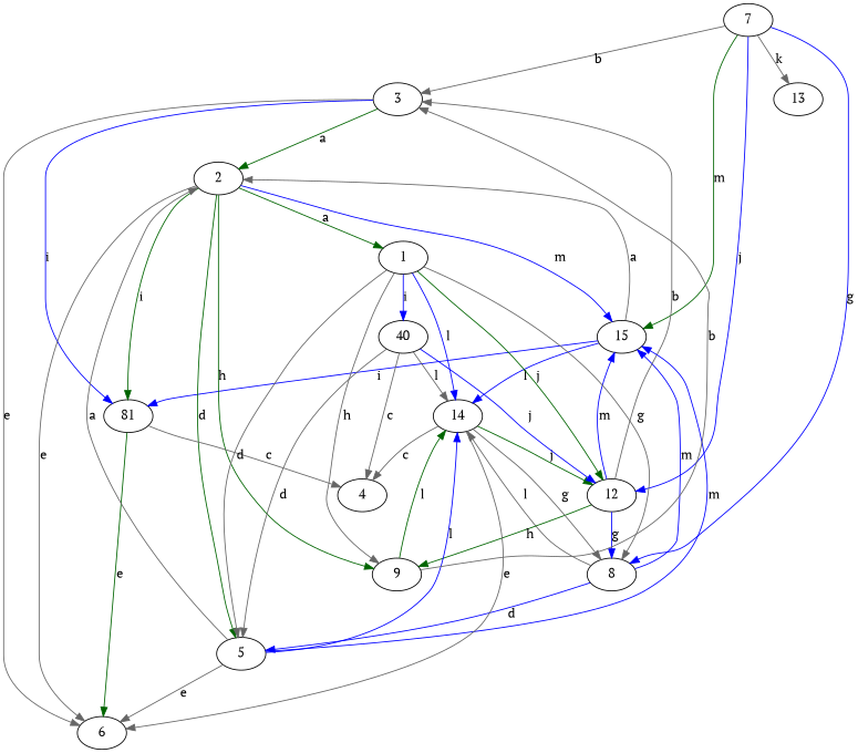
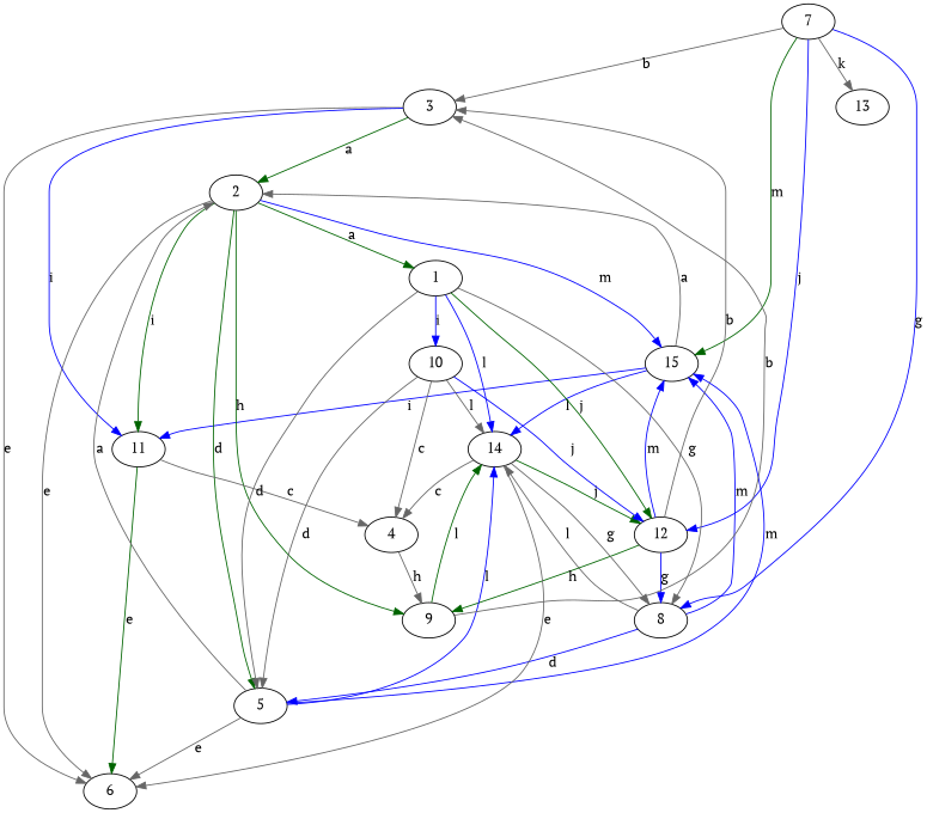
  strict digraph {
    fontname="PT Serif"
    node [fontname="PT Serif"]
    edge [color=gray40 fontname="PT Serif"]
    n1 [label=7]
    3
    8
    12
    13
    15
    2
    6
-   11 [label=81]
+   11
    5
    14
    9
    1
-   10 [label=40]
+   10
    4
    n1 -> 3 [label=b]
    n1 -> 8 [color=blue label=g]
    n1 -> 12 [color=blue label=j]
    n1 -> 13 [label=k]
    n1 -> 15 [color=darkgreen label=m]
    3 -> 2 [color=darkgreen label=a]
    3 -> 6 [label=e]
    3 -> 11 [color=blue label=i]
    8 -> 15 [color=blue label=m]
    8 -> 5 [color=blue label=d]
    8 -> 14 [label=l]
    12 -> 3 [label=b]
    12 -> 8 [color=blue label=g]
    12 -> 15 [color=blue label=m]
    12 -> 9 [color=darkgreen label=h]
    15 -> 2 [label=a]
    15 -> 11 [color=blue label=i]
    15 -> 14 [color=blue label=l]
    2 -> 15 [color=blue label=m]
    2 -> 6 [label=e]
    2 -> 11 [color=darkgreen label=i]
    2 -> 5 [color=darkgreen label=d]
    2 -> 9 [color=darkgreen label=h]
    2 -> 1 [color=darkgreen label=a]
    11 -> 6 [color=darkgreen label=e]
    11 -> 4 [label=c]
    5 -> 15 [color=blue label=m]
    5 -> 2 [label=a]
    5 -> 6 [label=e]
    5 -> 14 [color=blue label=l]
    14 -> 8 [label=g]
    14 -> 12 [color=darkgreen label=j]
    14 -> 6 [label=e]
    14 -> 4 [label=c]
    9 -> 3 [label=b]
    9 -> 14 [color=darkgreen label=l]
    1 -> 8 [label=g]
    1 -> 12 [color=darkgreen label=j]
    1 -> 5 [label=d]
    1 -> 14 [color=blue label=l]
-   1 -> 9 [label=h]
+   4 -> 9 [label=h]
    1 -> 10 [color=blue label=i]
    10 -> 12 [color=blue label=j]
    10 -> 5 [label=d]
    10 -> 14 [label=l]
    10 -> 4 [label=c]
  }
